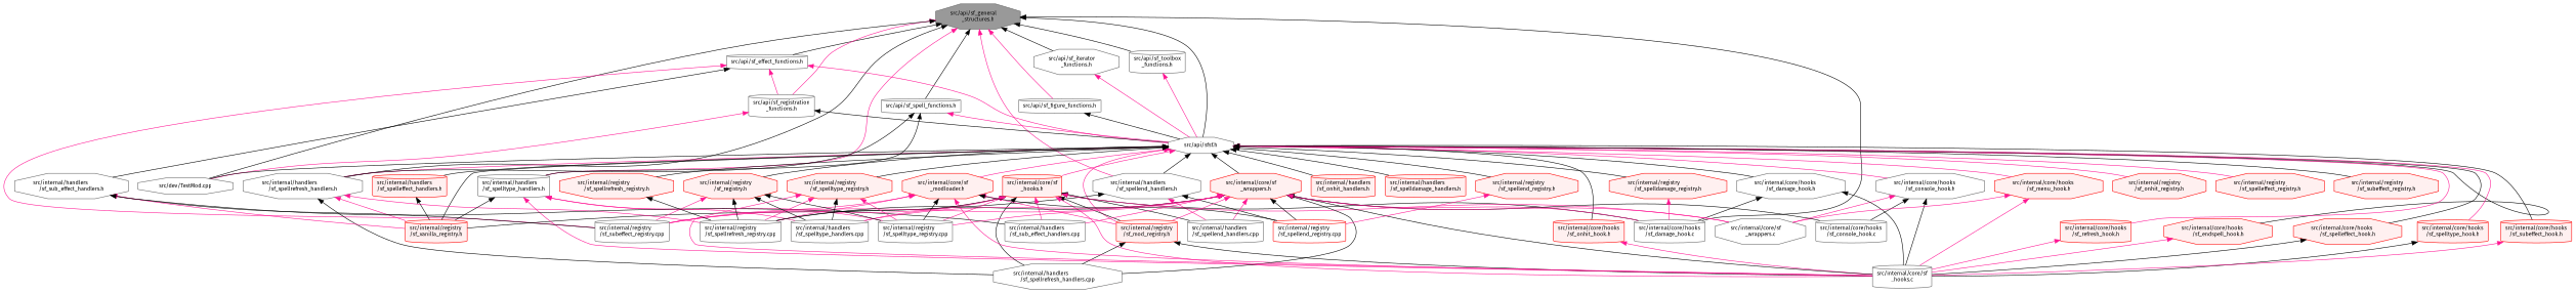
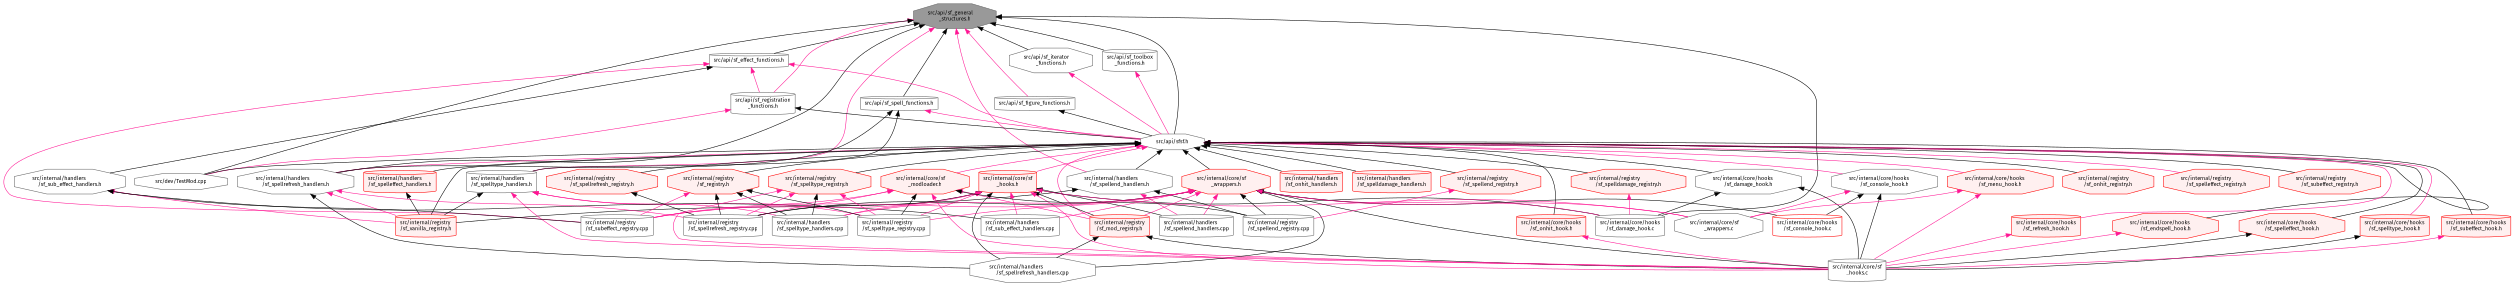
  digraph {
    fontname="Fira Sans"
    node [color=grey40 fillcolor=white fontname="Fira Sans" fontsize=10 shape=cylinder style=filled]
    edge [color=black dir=back fontname="Fira Sans" fontsize=10 labelfontname=Helvetica labelfontsize=10 style=solid]
    n1 [color=gray40 fillcolor=grey60 fontcolor=black height=0.2 label="src/api/sf_general\l_structures.h" shape=octagon width=0.4]
    n2 [height=0.2 label="src/api/sf_effect_functions.h" width=0.4]
    n3 [height=0.2 label="src/api/sf_registration\l_functions.h" width=0.4]
    n4 [height=0.2 label="src/api/sfsf.h" shape=octagon width=0.4]
    n5 [height=0.2 label="src/dev/TestMod.cpp" shape=octagon width=0.4]
    n6 [height=0.2 label="src/internal/core/hooks\l/sf_damage_hook.c" width=0.4]
    n7 [height=0.2 label="src/internal/handlers\l/sf_spellend_handlers.h" shape=octagon width=0.4]
    n8 [height=0.2 label="src/internal/handlers\l/sf_spellrefresh_handlers.h" shape=octagon width=0.4]
    n9 [height=0.2 label="src/internal/handlers\l/sf_spelltype_handlers.h" width=0.4]
    n10 [height=0.2 label="src/api/sf_figure_functions.h" width=0.4]
    n11 [height=0.2 label="src/api/sf_iterator\l_functions.h" shape=octagon width=0.4]
    n12 [height=0.2 label="src/api/sf_spell_functions.h" width=0.4]
    n13 [height=0.2 label="src/api/sf_toolbox\l_functions.h" width=0.4]
    n14 [height=0.2 label="src/internal/registry\l/sf_subeffect_registry.cpp" width=0.4]
    n15 [height=0.2 label="src/internal/handlers\l/sf_sub_effect_handlers.h" shape=octagon width=0.4]
    n16 [height=0.2 label="src/internal/core/hooks\l/sf_console_hook.h" shape=octagon width=0.4]
    n17 [height=0.2 label="src/internal/core/hooks\l/sf_damage_hook.h" shape=octagon width=0.4]
    n18 [color=red fillcolor="#FFF0F0" height=0.2 label="src/internal/core/hooks\l/sf_endspell_hook.h" shape=octagon width=0.4]
    n19 [color=red fillcolor="#FFF0F0" height=0.2 label="src/internal/core/hooks\l/sf_menu_hook.h" shape=octagon width=0.4]
    n20 [color=red fillcolor="#FFF0F0" height=0.2 label="src/internal/core/hooks\l/sf_onhit_hook.h" width=0.4]
    n21 [color=red fillcolor="#FFF0F0" height=0.2 label="src/internal/core/hooks\l/sf_refresh_hook.h" width=0.4]
    n22 [color=red fillcolor="#FFF0F0" height=0.2 label="src/internal/core/hooks\l/sf_spelleffect_hook.h" shape=octagon width=0.4]
    n23 [color=red fillcolor="#FFF0F0" height=0.2 label="src/internal/core/hooks\l/sf_spelltype_hook.h" width=0.4]
    n24 [color=red fillcolor="#FFF0F0" height=0.2 label="src/internal/core/hooks\l/sf_subeffect_hook.h" width=0.4]
    n25 [color=red fillcolor="#FFF0F0" height=0.2 label="src/internal/core/sf\l_hooks.h" width=0.4]
    n26 [color=red fillcolor="#FFF0F0" height=0.2 label="src/internal/registry\l/sf_mod_registry.h" width=0.4]
    n27 [color=red fillcolor="#FFF0F0" height=0.2 label="src/internal/core/sf\l_modloader.h" shape=octagon width=0.4]
    n28 [color=red fillcolor="#FFF0F0" height=0.2 label="src/internal/core/sf\l_wrappers.h" shape=octagon width=0.4]
    n29 [color=red fillcolor="#FFF0F0" height=0.2 label="src/internal/handlers\l/sf_onhit_handlers.h" width=0.4]
    n30 [color=red fillcolor="#FFF0F0" height=0.2 label="src/internal/handlers\l/sf_spelldamage_handlers.h" width=0.4]
    n31 [color=red fillcolor="#FFF0F0" height=0.2 label="src/internal/handlers\l/sf_spelleffect_handlers.h" width=0.4]
    n32 [color=red fillcolor="#FFF0F0" height=0.2 label="src/internal/registry\l/sf_vanilla_registry.h" width=0.4]
    n33 [color=red fillcolor="#FFF0F0" height=0.2 label="src/internal/registry\l/sf_onhit_registry.h" shape=octagon width=0.4]
    n34 [color=red fillcolor="#FFF0F0" height=0.2 label="src/internal/registry\l/sf_registry.h" shape=octagon width=0.4]
    n35 [color=red fillcolor="#FFF0F0" height=0.2 label="src/internal/registry\l/sf_spelldamage_registry.h" shape=octagon width=0.4]
    n36 [color=red fillcolor="#FFF0F0" height=0.2 label="src/internal/registry\l/sf_spelleffect_registry.h" shape=octagon width=0.4]
    n37 [color=red fillcolor="#FFF0F0" height=0.2 label="src/internal/registry\l/sf_spellend_registry.h" shape=octagon width=0.4]
    n38 [color=red fillcolor="#FFF0F0" height=0.2 label="src/internal/registry\l/sf_spellrefresh_registry.h" shape=octagon width=0.4]
    n39 [color=red fillcolor="#FFF0F0" height=0.2 label="src/internal/registry\l/sf_spelltype_registry.h" shape=octagon width=0.4]
    n40 [color=red fillcolor="#FFF0F0" height=0.2 label="src/internal/registry\l/sf_subeffect_registry.h" shape=octagon width=0.4]
    n41 [height=0.2 label="src/internal/handlers\l/sf_spellend_handlers.cpp" width=0.4]
-   n42 [color=red height=0.2 label="src/internal/registry\l/sf_spellend_registry.cpp" width=0.4]
+   n42 [height=0.2 label="src/internal/registry\l/sf_spellend_registry.cpp" width=0.4]
    n43 [height=0.2 label="src/internal/handlers\l/sf_spellrefresh_handlers.cpp" shape=octagon width=0.4]
    n44 [height=0.2 label="src/internal/registry\l/sf_spellrefresh_registry.cpp" width=0.4]
    n45 [height=0.2 label="src/internal/core/sf\l_hooks.c" width=0.4]
    n46 [height=0.2 label="src/internal/handlers\l/sf_spelltype_handlers.cpp" width=0.4]
    n47 [height=0.2 label="src/internal/registry\l/sf_spelltype_registry.cpp" width=0.4]
    n48 [height=0.2 label="src/internal/handlers\l/sf_sub_effect_handlers.cpp" width=0.4]
-   n49 [height=0.2 label="src/internal/core/hooks\l/sf_console_hook.c" width=0.4]
+   n49 [color=red height=0.2 label="src/internal/core/hooks\l/sf_console_hook.c" width=0.4]
    n50 [height=0.2 label="src/internal/core/sf\l_wrappers.c" shape=octagon width=0.4]
    n1 -> n2
    n1 -> n3 [color=deeppink]
    n1 -> n4
    n1 -> n5
    n1 -> n6
    n1 -> n7 [color=deeppink]
    n1 -> n8
    n1 -> n9 [color=deeppink]
    n1 -> n10 [color=deeppink]
    n1 -> n11
    n1 -> n12
    n1 -> n13
    n2 -> n3 [color=deeppink]
    n2 -> n4 [color=deeppink]
    n2 -> n14 [color=deeppink]
    n2 -> n15
    n3 -> n4
    n3 -> n5 [color=deeppink]
    n4 -> n5
    n4 -> n7
    n4 -> n8 [color=deeppink]
    n4 -> n16 [color=deeppink]
    n4 -> n17
    n4 -> n18
    n4 -> n19 [color=deeppink]
    n4 -> n20
    n4 -> n21 [color=deeppink]
    n4 -> n22
    n4 -> n23 [color=deeppink]
    n4 -> n24
    n4 -> n25 [color=deeppink]
    n4 -> n26 [color=deeppink]
    n4 -> n27 [color=deeppink]
    n4 -> n28
    n4 -> n29
    n4 -> n30
    n4 -> n31
    n4 -> n32
-   n4 -> n33 [color=deeppink]
+   n4 -> n33
    n4 -> n34
    n4 -> n35
    n4 -> n36 [color=deeppink]
    n4 -> n37
    n4 -> n38
    n4 -> n39
    n4 -> n40
    n7 -> n32
    n7 -> n41 [color=deeppink]
    n7 -> n42
    n8 -> n32 [color=deeppink]
    n8 -> n43
    n8 -> n44 [color=deeppink]
    n9 -> n32
    n9 -> n45 [color=deeppink]
    n9 -> n46 [color=deeppink]
    n9 -> n47 [color=deeppink]
    n10 -> n4
    n11 -> n4 [color=deeppink]
    n12 -> n4 [color=deeppink]
    n12 -> n8
    n12 -> n9
    n13 -> n4 [color=deeppink]
    n15 -> n14
    n15 -> n32 [color=deeppink]
    n15 -> n48
    n16 -> n45
    n16 -> n49
    n16 -> n50 [color=deeppink]
    n17 -> n6
    n17 -> n45
    n18 -> n45 [color=deeppink]
    n19 -> n45 [color=deeppink]
    n19 -> n50 [color=deeppink]
    n20 -> n45 [color=deeppink]
    n21 -> n45 [color=deeppink]
    n22 -> n45
    n23 -> n45
    n24 -> n45 [color=deeppink]
    n25 -> n6
    n25 -> n14 [color=deeppink]
    n25 -> n26
    n25 -> n41
    n25 -> n43
    n25 -> n44
    n25 -> n45 [color=deeppink]
    n25 -> n46 [color=deeppink]
    n25 -> n47 [color=deeppink]
    n25 -> n48 [color=deeppink]
    n25 -> n50 [color=deeppink]
    n26 -> n43
    n26 -> n45
    n27 -> n14 [color=deeppink]
    n27 -> n26 [color=deeppink]
    n27 -> n42
    n27 -> n44 [color=deeppink]
    n27 -> n45 [color=deeppink]
    n27 -> n47
    n28 -> n6 [color=deeppink]
    n28 -> n14 [color=deeppink]
    n28 -> n26 [color=deeppink]
    n28 -> n41 [color=deeppink]
    n28 -> n42
    n28 -> n43
    n28 -> n44
    n28 -> n45
    n28 -> n46 [color=deeppink]
    n28 -> n47 [color=deeppink]
    n28 -> n48 [color=deeppink]
    n28 -> n49
    n28 -> n50 [color=deeppink]
    n31 -> n32
    n34 -> n14 [color=deeppink]
    n34 -> n44
    n34 -> n46
    n34 -> n47
    n35 -> n6 [color=deeppink]
    n37 -> n42 [color=deeppink]
    n38 -> n44
    n39 -> n44 [color=deeppink]
    n39 -> n45 [color=deeppink]
    n39 -> n46
    n39 -> n47 [color=deeppink]
  }
